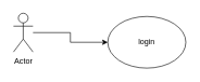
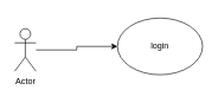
  <mxCell id="0" />
  <mxCell id="1" parent="0" />
  <mxCell id="2" style="edgeStyle=orthogonalEdgeStyle;rounded=0;orthogonalLoop=1;jettySize=auto;html=1;" edge="1" parent="1" source="3" target="4"><mxGeometry relative="1" as="geometry" /></mxCell>
- <mxCell id="3" value="Actor" style="shape=umlActor;verticalLabelPosition=bottom;verticalAlign=top;html=1;outlineConnect=0;" vertex="1" parent="1"><mxGeometry x="20" y="20" width="30" height="60" as="geometry" /></mxCell>
+ <mxCell id="3" value="Actor" style="shape=umlActor;verticalLabelPosition=bottom;verticalAlign=top;html=1;outlineConnect=0;" vertex="1" parent="1"><mxGeometry x="20" y="40" width="30" height="60" as="geometry" /></mxCell>
  <mxCell id="4" value="login" style="ellipse;whiteSpace=wrap;html=1;" vertex="1" parent="1"><mxGeometry x="165" y="25" width="120" height="80" as="geometry" /></mxCell>
